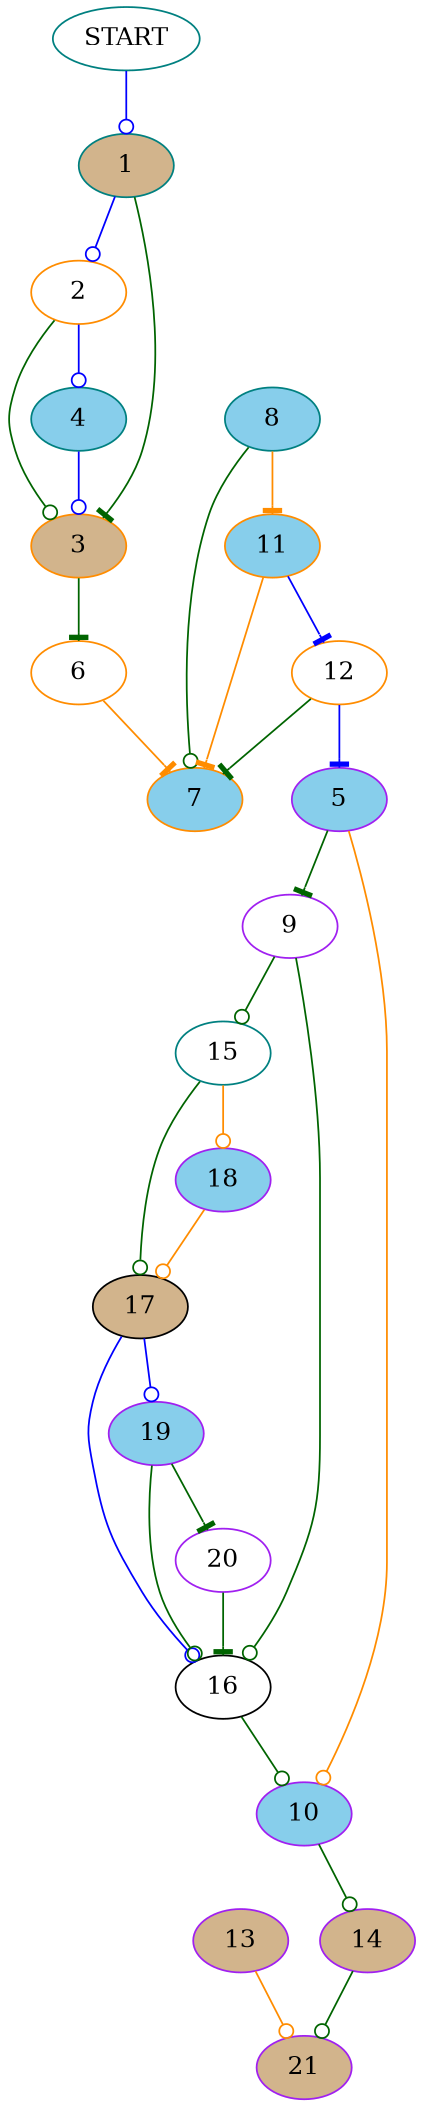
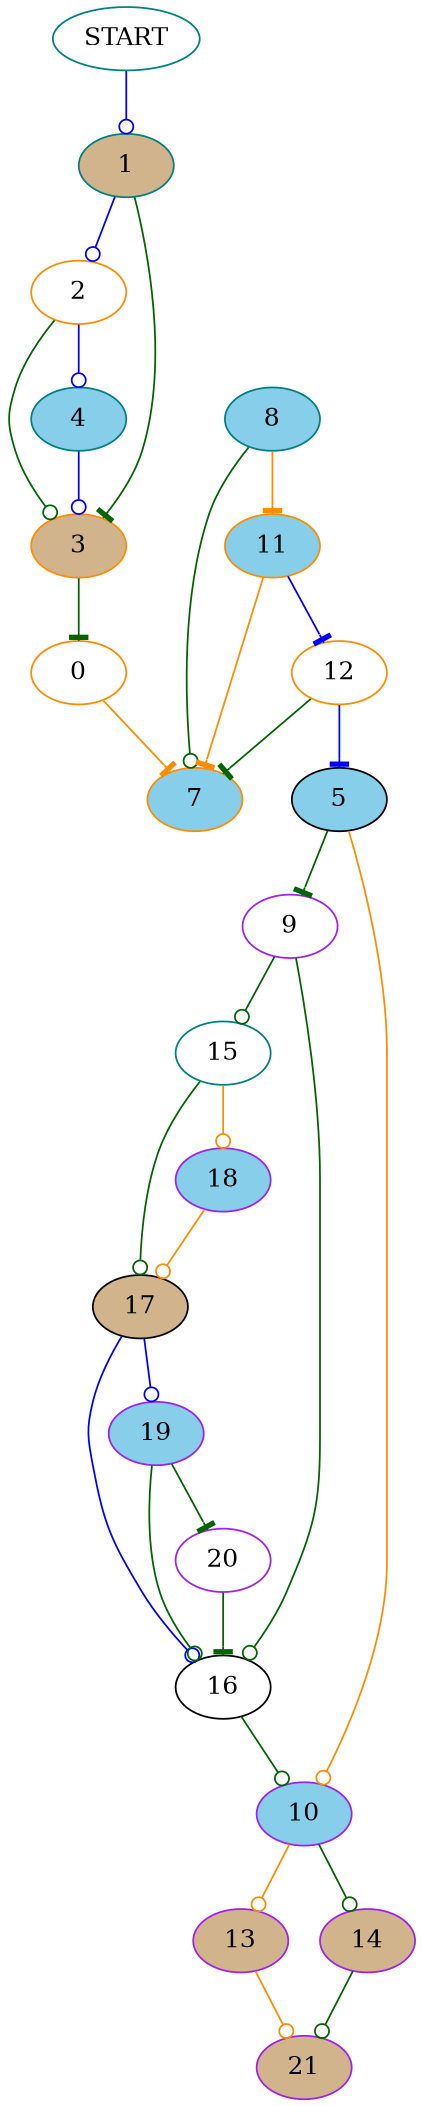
  digraph {
    node [color=purple fillcolor=white style=filled]
    edge [arrowhead=odot color=darkgreen]
    n1 [color=teal label=START]
    1 [color=teal fillcolor=tan]
    2 [color=darkorange]
    3 [color=darkorange fillcolor=tan]
    4 [color=teal fillcolor=skyblue]
-   6 [color=darkorange]
-   5 [fillcolor=skyblue]
+   6 [color=darkorange label=0]
+   5 [color=black fillcolor=skyblue]
    9
    10 [fillcolor=skyblue]
    7 [color=darkorange fillcolor=skyblue]
    15 [color=teal]
    16 [color=black]
    13 [fillcolor=tan]
    14 [fillcolor=tan]
    8 [color=teal fillcolor=skyblue]
    11 [color=darkorange fillcolor=skyblue]
    12 [color=darkorange]
    17 [color=black fillcolor=tan]
    18 [fillcolor=skyblue]
    21 [fillcolor=tan]
    19 [fillcolor=skyblue]
    20
    n1 -> 1 [color=blue]
    1 -> 2 [color=blue]
    1 -> 3 [arrowhead=tee]
    2 -> 3
    2 -> 4 [color=blue]
    3 -> 6 [arrowhead=tee]
    4 -> 3 [color=blue]
    6 -> 7 [arrowhead=tee color=darkorange]
    5 -> 9 [arrowhead=tee]
    5 -> 10 [color=darkorange]
    9 -> 15
    9 -> 16
+   10 -> 13 [color=darkorange]
    10 -> 14
    15 -> 17
    15 -> 18 [color=darkorange]
    16 -> 10
    13 -> 21 [color=darkorange]
    14 -> 21
    8 -> 7
    8 -> 11 [arrowhead=tee color=darkorange]
    11 -> 7 [arrowhead=tee color=darkorange]
    11 -> 12 [arrowhead=tee color=blue]
    12 -> 5 [arrowhead=tee color=blue]
    12 -> 7 [arrowhead=tee]
    17 -> 16 [color=blue]
    17 -> 19 [color=blue]
    18 -> 17 [color=darkorange]
    19 -> 16
    19 -> 20 [arrowhead=tee]
    20 -> 16 [arrowhead=tee]
  }
